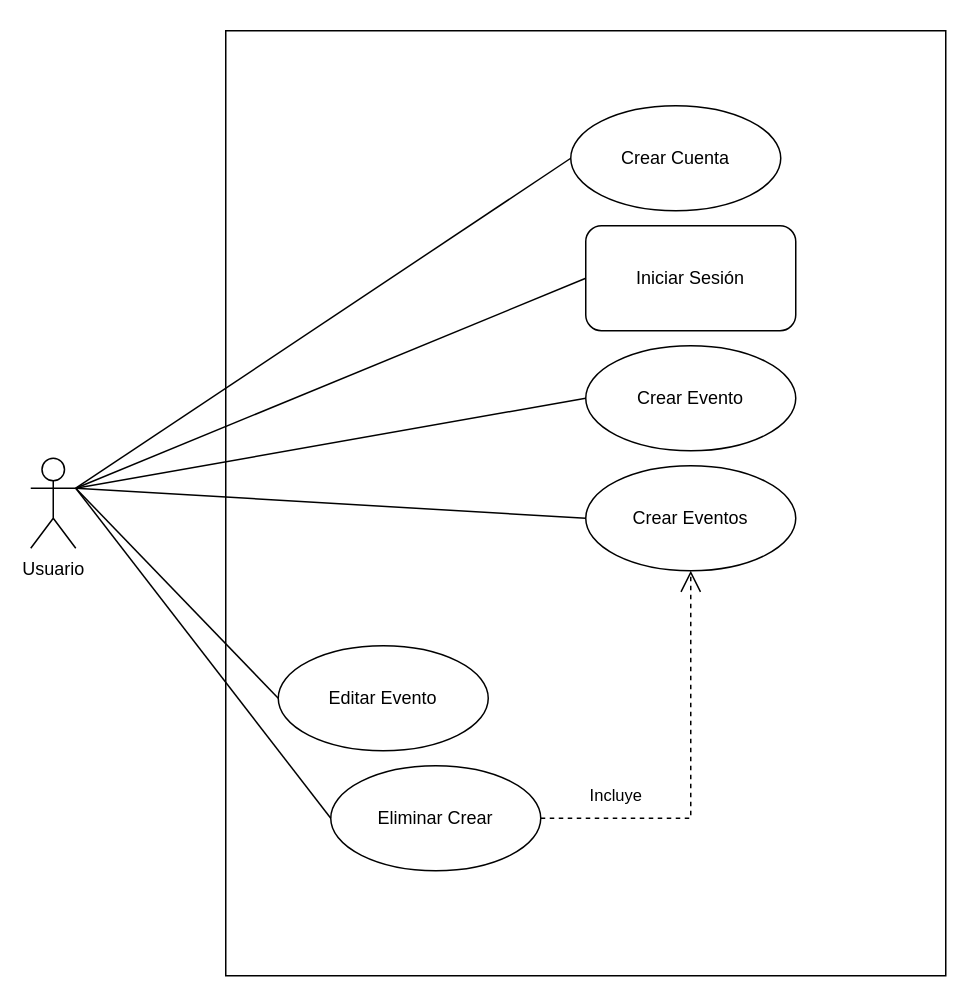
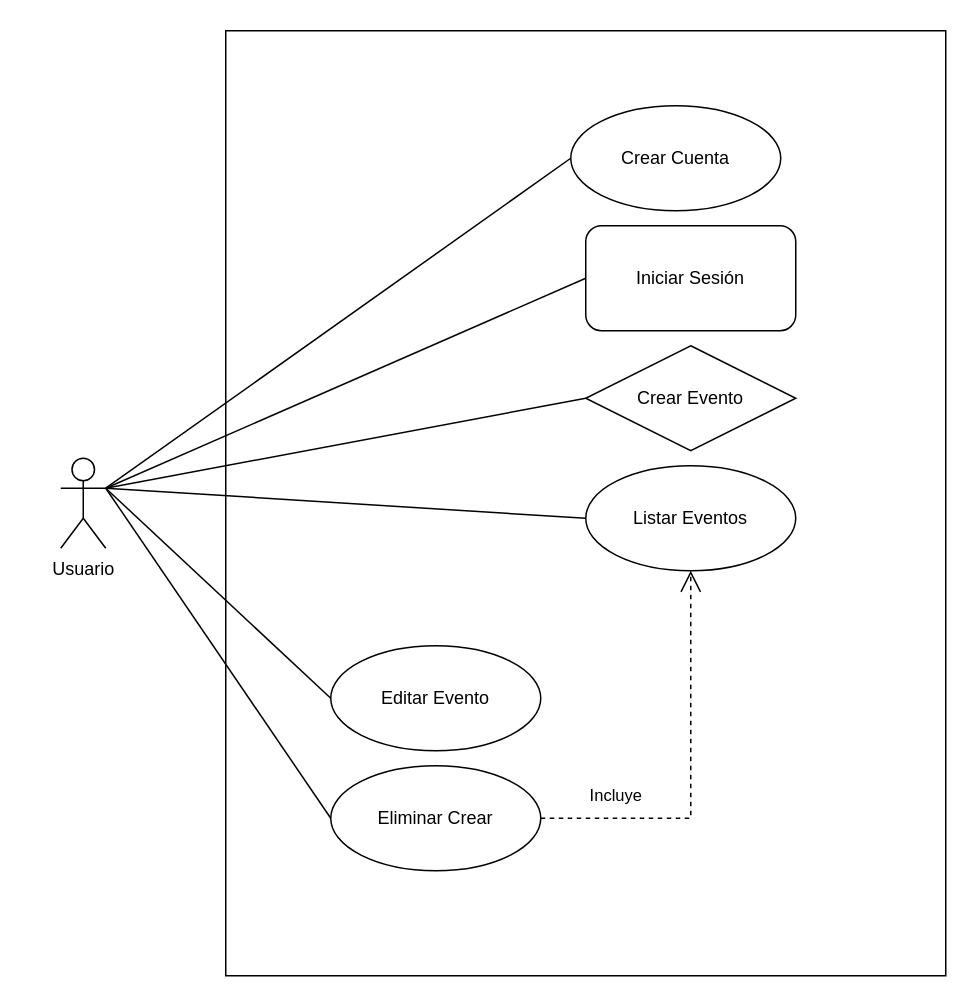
  <mxCell id="0" />
  <mxCell id="1" parent="0" />
  <mxCell id="2" value="" style="rounded=0;whiteSpace=wrap;html=1;" vertex="1" parent="1"><mxGeometry x="150" y="20" width="480" height="630" as="geometry" /></mxCell>
- <mxCell id="3" value="Usuario" style="shape=umlActor;verticalLabelPosition=bottom;verticalAlign=top;html=1;" vertex="1" parent="1"><mxGeometry x="20" y="305" width="30" height="60" as="geometry" /></mxCell>
+ <mxCell id="3" value="Usuario" style="shape=umlActor;verticalLabelPosition=bottom;verticalAlign=top;html=1;" vertex="1" parent="1"><mxGeometry x="40" y="305" width="30" height="60" as="geometry" /></mxCell>
  <mxCell id="4" value="Iniciar Sesión" style="whiteSpace=wrap;html=1;rounded=1;" vertex="1" parent="1"><mxGeometry x="390" y="150" width="140" height="70" as="geometry" /></mxCell>
- <mxCell id="5" value="Crear Evento" style="ellipse;whiteSpace=wrap;html=1;" vertex="1" parent="1"><mxGeometry x="390" y="230" width="140" height="70" as="geometry" /></mxCell>
- <mxCell id="6" value="Crear Eventos" style="ellipse;whiteSpace=wrap;html=1;" vertex="1" parent="1"><mxGeometry x="390" y="310" width="140" height="70" as="geometry" /></mxCell>
- <mxCell id="7" value="Editar Evento" style="ellipse;whiteSpace=wrap;html=1;" vertex="1" parent="1"><mxGeometry x="185" y="430" width="140" height="70" as="geometry" /></mxCell>
+ <mxCell id="5" value="Crear Evento" style="rhombus;whiteSpace=wrap;html=1;" vertex="1" parent="1"><mxGeometry x="390" y="230" width="140" height="70" as="geometry" /></mxCell>
+ <mxCell id="6" value="Listar Eventos" style="ellipse;whiteSpace=wrap;html=1;" vertex="1" parent="1"><mxGeometry x="390" y="310" width="140" height="70" as="geometry" /></mxCell>
+ <mxCell id="7" value="Editar Evento" style="ellipse;whiteSpace=wrap;html=1;" vertex="1" parent="1"><mxGeometry x="220" y="430" width="140" height="70" as="geometry" /></mxCell>
  <mxCell id="8" value="Eliminar Crear" style="ellipse;whiteSpace=wrap;html=1;" vertex="1" parent="1"><mxGeometry x="220" y="510" width="140" height="70" as="geometry" /></mxCell>
  <mxCell id="9" value="Incluye" style="endArrow=open;endSize=12;dashed=1;html=1;rounded=0;exitX=1;exitY=0.5;exitDx=0;exitDy=0;entryX=0.5;entryY=1;entryDx=0;entryDy=0;" edge="1" parent="1" source="8" target="6"><mxGeometry x="-0.623" y="15" width="160" relative="1" as="geometry"><mxPoint x="340" y="570" as="sourcePoint" /><mxPoint x="500" y="570" as="targetPoint" /><Array as="points"><mxPoint x="460" y="545" /></Array><mxPoint as="offset" /></mxGeometry></mxCell>
  <mxCell id="10" value="" style="endArrow=none;html=1;rounded=0;entryX=0;entryY=0.5;entryDx=0;entryDy=0;exitX=1;exitY=0.333;exitDx=0;exitDy=0;exitPerimeter=0;" edge="1" parent="1" source="3" target="4"><mxGeometry width="50" height="50" relative="1" as="geometry"><mxPoint x="60" y="350" as="sourcePoint" /><mxPoint x="290" y="260" as="targetPoint" /></mxGeometry></mxCell>
  <mxCell id="11" value="" style="endArrow=none;html=1;rounded=0;entryX=0;entryY=0.5;entryDx=0;entryDy=0;exitX=1;exitY=0.333;exitDx=0;exitDy=0;exitPerimeter=0;" edge="1" parent="1" source="3" target="5"><mxGeometry width="50" height="50" relative="1" as="geometry"><mxPoint x="60" y="350" as="sourcePoint" /><mxPoint x="400" y="185" as="targetPoint" /></mxGeometry></mxCell>
  <mxCell id="12" value="" style="endArrow=none;html=1;rounded=0;entryX=0;entryY=0.5;entryDx=0;entryDy=0;exitX=1;exitY=0.333;exitDx=0;exitDy=0;exitPerimeter=0;" edge="1" parent="1" source="3" target="6"><mxGeometry width="50" height="50" relative="1" as="geometry"><mxPoint x="60" y="350" as="sourcePoint" /><mxPoint x="410" y="195" as="targetPoint" /></mxGeometry></mxCell>
  <mxCell id="13" value="" style="endArrow=none;html=1;rounded=0;entryX=0;entryY=0.5;entryDx=0;entryDy=0;exitX=1;exitY=0.333;exitDx=0;exitDy=0;exitPerimeter=0;" edge="1" parent="1" source="3" target="7"><mxGeometry width="50" height="50" relative="1" as="geometry"><mxPoint x="70" y="350" as="sourcePoint" /><mxPoint x="420" y="205" as="targetPoint" /></mxGeometry></mxCell>
  <mxCell id="14" value="" style="endArrow=none;html=1;rounded=0;entryX=0;entryY=0.5;entryDx=0;entryDy=0;exitX=1;exitY=0.333;exitDx=0;exitDy=0;exitPerimeter=0;" edge="1" parent="1" source="3" target="8"><mxGeometry width="50" height="50" relative="1" as="geometry"><mxPoint x="60" y="350" as="sourcePoint" /><mxPoint x="430" y="215" as="targetPoint" /></mxGeometry></mxCell>
  <mxCell id="15" value="Crear Cuenta" style="ellipse;whiteSpace=wrap;html=1;" vertex="1" parent="1"><mxGeometry x="380" y="70" width="140" height="70" as="geometry" /></mxCell>
  <mxCell id="16" value="" style="endArrow=none;html=1;rounded=0;entryX=0;entryY=0.5;entryDx=0;entryDy=0;exitX=1;exitY=0.333;exitDx=0;exitDy=0;exitPerimeter=0;" edge="1" parent="1" target="15" source="3"><mxGeometry width="50" height="50" relative="1" as="geometry"><mxPoint x="55" y="270" as="sourcePoint" /><mxPoint x="285" y="180" as="targetPoint" /></mxGeometry></mxCell>
